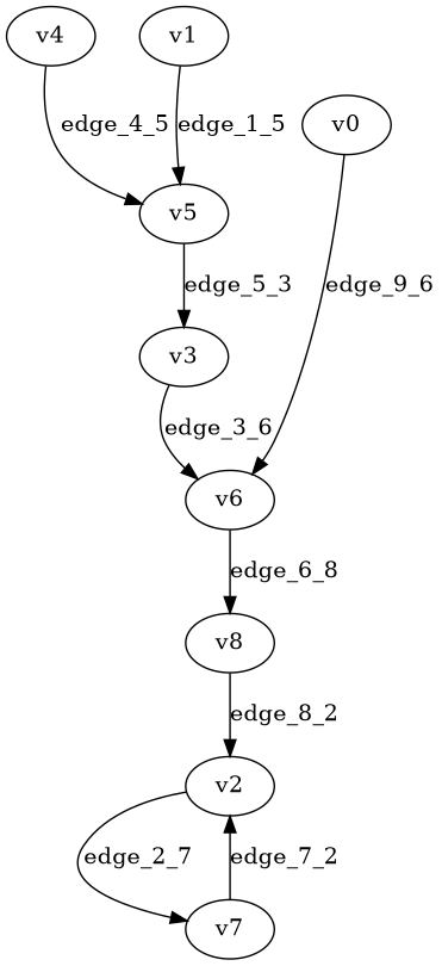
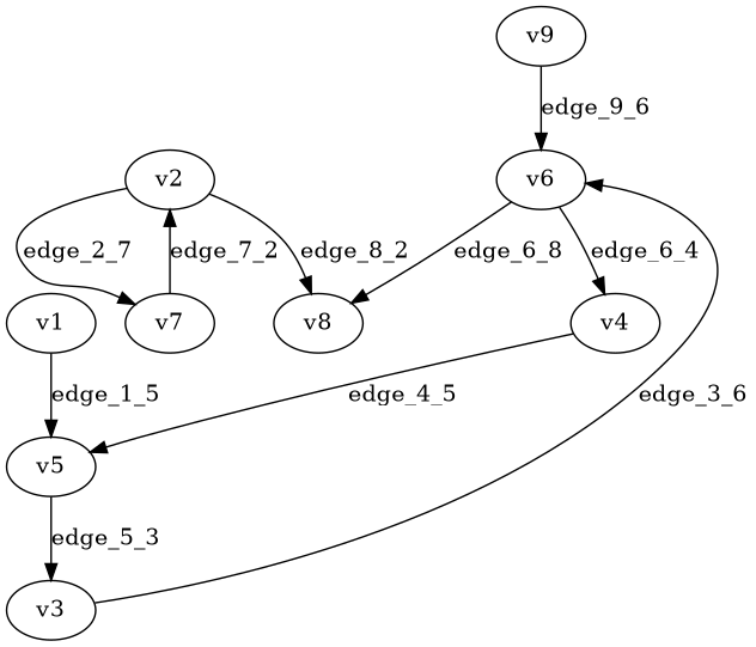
  digraph {
    node [player=-1]
    v6
    v4 [player=0]
    v8 [player=0]
    v1 [player=0]
    v5
    v3 [player=1]
    v2
    v7 [player=1]
-   v9 [player=1 label=v0]
+   v9 [player=1]
+   v6 -> v4 [label=edge_6_4 probability=0.456947]
    v6 -> v8 [label=edge_6_8 probability=0.543053]
    v4 -> v5 [discount=0.178662 label=edge_4_5 weight=-9.049894]
-   v8 -> v2 [discount=0.283901 label=edge_8_2 weight=4.789406]
+   v2 -> v8 [discount=0.283901 label=edge_8_2 weight=4.789406]
    v1 -> v5 [discount=0.892253 label=edge_1_5 weight=1.415821]
    v5 -> v3 [label=edge_5_3 probability=1.000000]
    v3 -> v6 [discount=0.619142 label=edge_3_6 weight=-0.349054]
    v2 -> v7 [label=edge_2_7 probability=0.563330]
    v7 -> v2 [discount=0.650708 label=edge_7_2 weight=9.627166]
    v9 -> v6 [discount=0.467079 label=edge_9_6 weight=-9.854096]
  }
